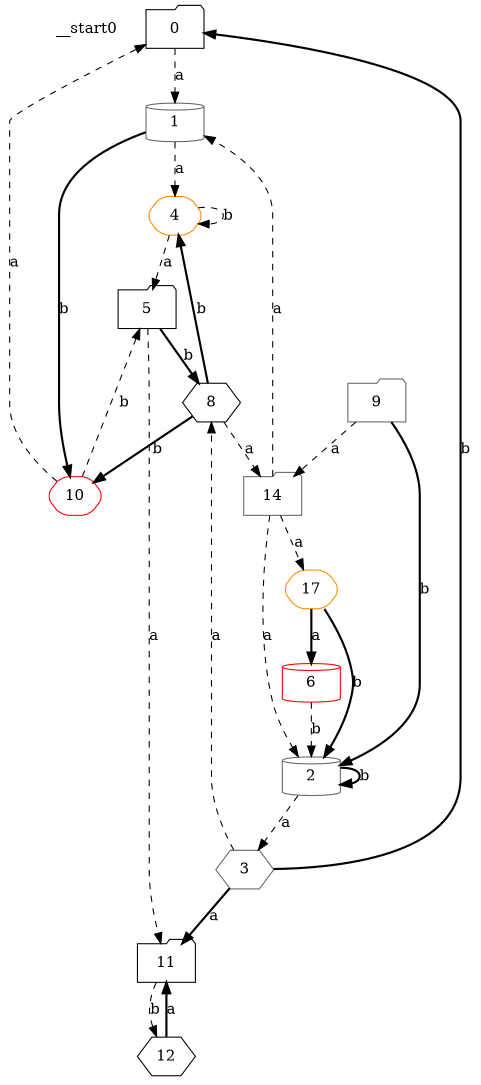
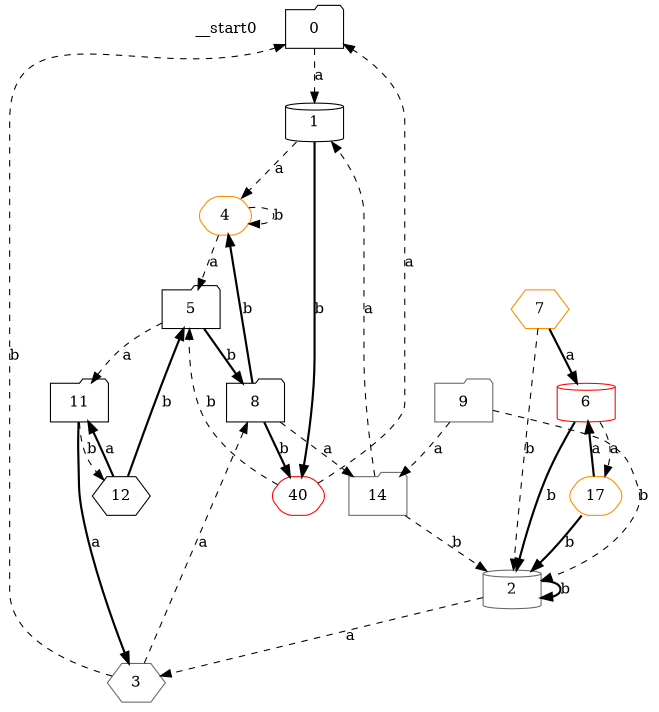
  digraph {
    rankdir=TB
    node [color=black shape=hexagon fillcolor=white style=filled]
    edge [style=dashed]
    __start0 [color=gray40 shape=none fillcolor="" style=""]
    n2 [label=0 shape=folder]
-   n3 [color=gray40 label=1 shape=cylinder style="rounded,filled"]
+   n3 [label=1 shape=cylinder style="rounded,filled"]
    n4 [color=darkorange label=4 style="rounded,filled"]
-   n5 [color=red label=10 style="rounded,filled"]
+   n5 [color=red label=40 style="rounded,filled"]
    n6 [label=5 shape=folder style="rounded,filled"]
    n7 [color=gray40 label=2 shape=cylinder style="rounded,filled"]
    n8 [color=gray40 label=3]
-   n9 [label=8]
+   n9 [label=8 shape=folder]
    n10 [color=gray40 label=14 shape=folder]
    n11 [label=11 shape=folder]
    n12 [label=12]
    n13 [color=red label=6 shape=cylinder]
    n14 [color=darkorange label=17 style="rounded,filled"]
+   n15 [color=darkorange label=7]
    n16 [color=gray40 label=9 shape=folder style="rounded,filled"]
    n2 -> n3 [label=a]
    n3 -> n4 [label=a]
    n3 -> n5 [label=b style=bold]
    n4 -> n4 [label=b]
    n4 -> n6 [label=a]
    n5 -> n2 [label=a]
    n5 -> n6 [label=b]
    n6 -> n9 [label=b style=bold]
    n6 -> n11 [label=a]
    n7 -> n7 [label=b style=bold]
    n7 -> n8 [label=a]
-   n8 -> n2 [label=b style=bold]
+   n8 -> n2 [label=b]
    n8 -> n9 [label=a]
    n9 -> n4 [label=b style=bold]
    n9 -> n5 [label=b style=bold]
    n9 -> n10 [label=a]
    n10 -> n3 [label=a]
-   n10 -> n7 [label=a]
-   n8 -> n11 [label=a style=bold]
+   n10 -> n7 [label=b]
+   n11 -> n8 [label=a style=bold]
    n11 -> n12 [label=b]
+   n12 -> n6 [label=b style=bold]
    n12 -> n11 [label=a style=bold]
-   n13 -> n7 [label=b]
-   n10 -> n14 [label=a]
+   n13 -> n7 [label=b style=bold]
+   n13 -> n14 [label=a]
    n14 -> n7 [label=b style=bold]
    n14 -> n13 [label=a style=bold]
-   n16 -> n7 [label=b style=bold]
+   n15 -> n7 [label=b]
+   n15 -> n13 [label=a style=bold]
+   n16 -> n7 [label=b]
    n16 -> n10 [label=a]
  }
